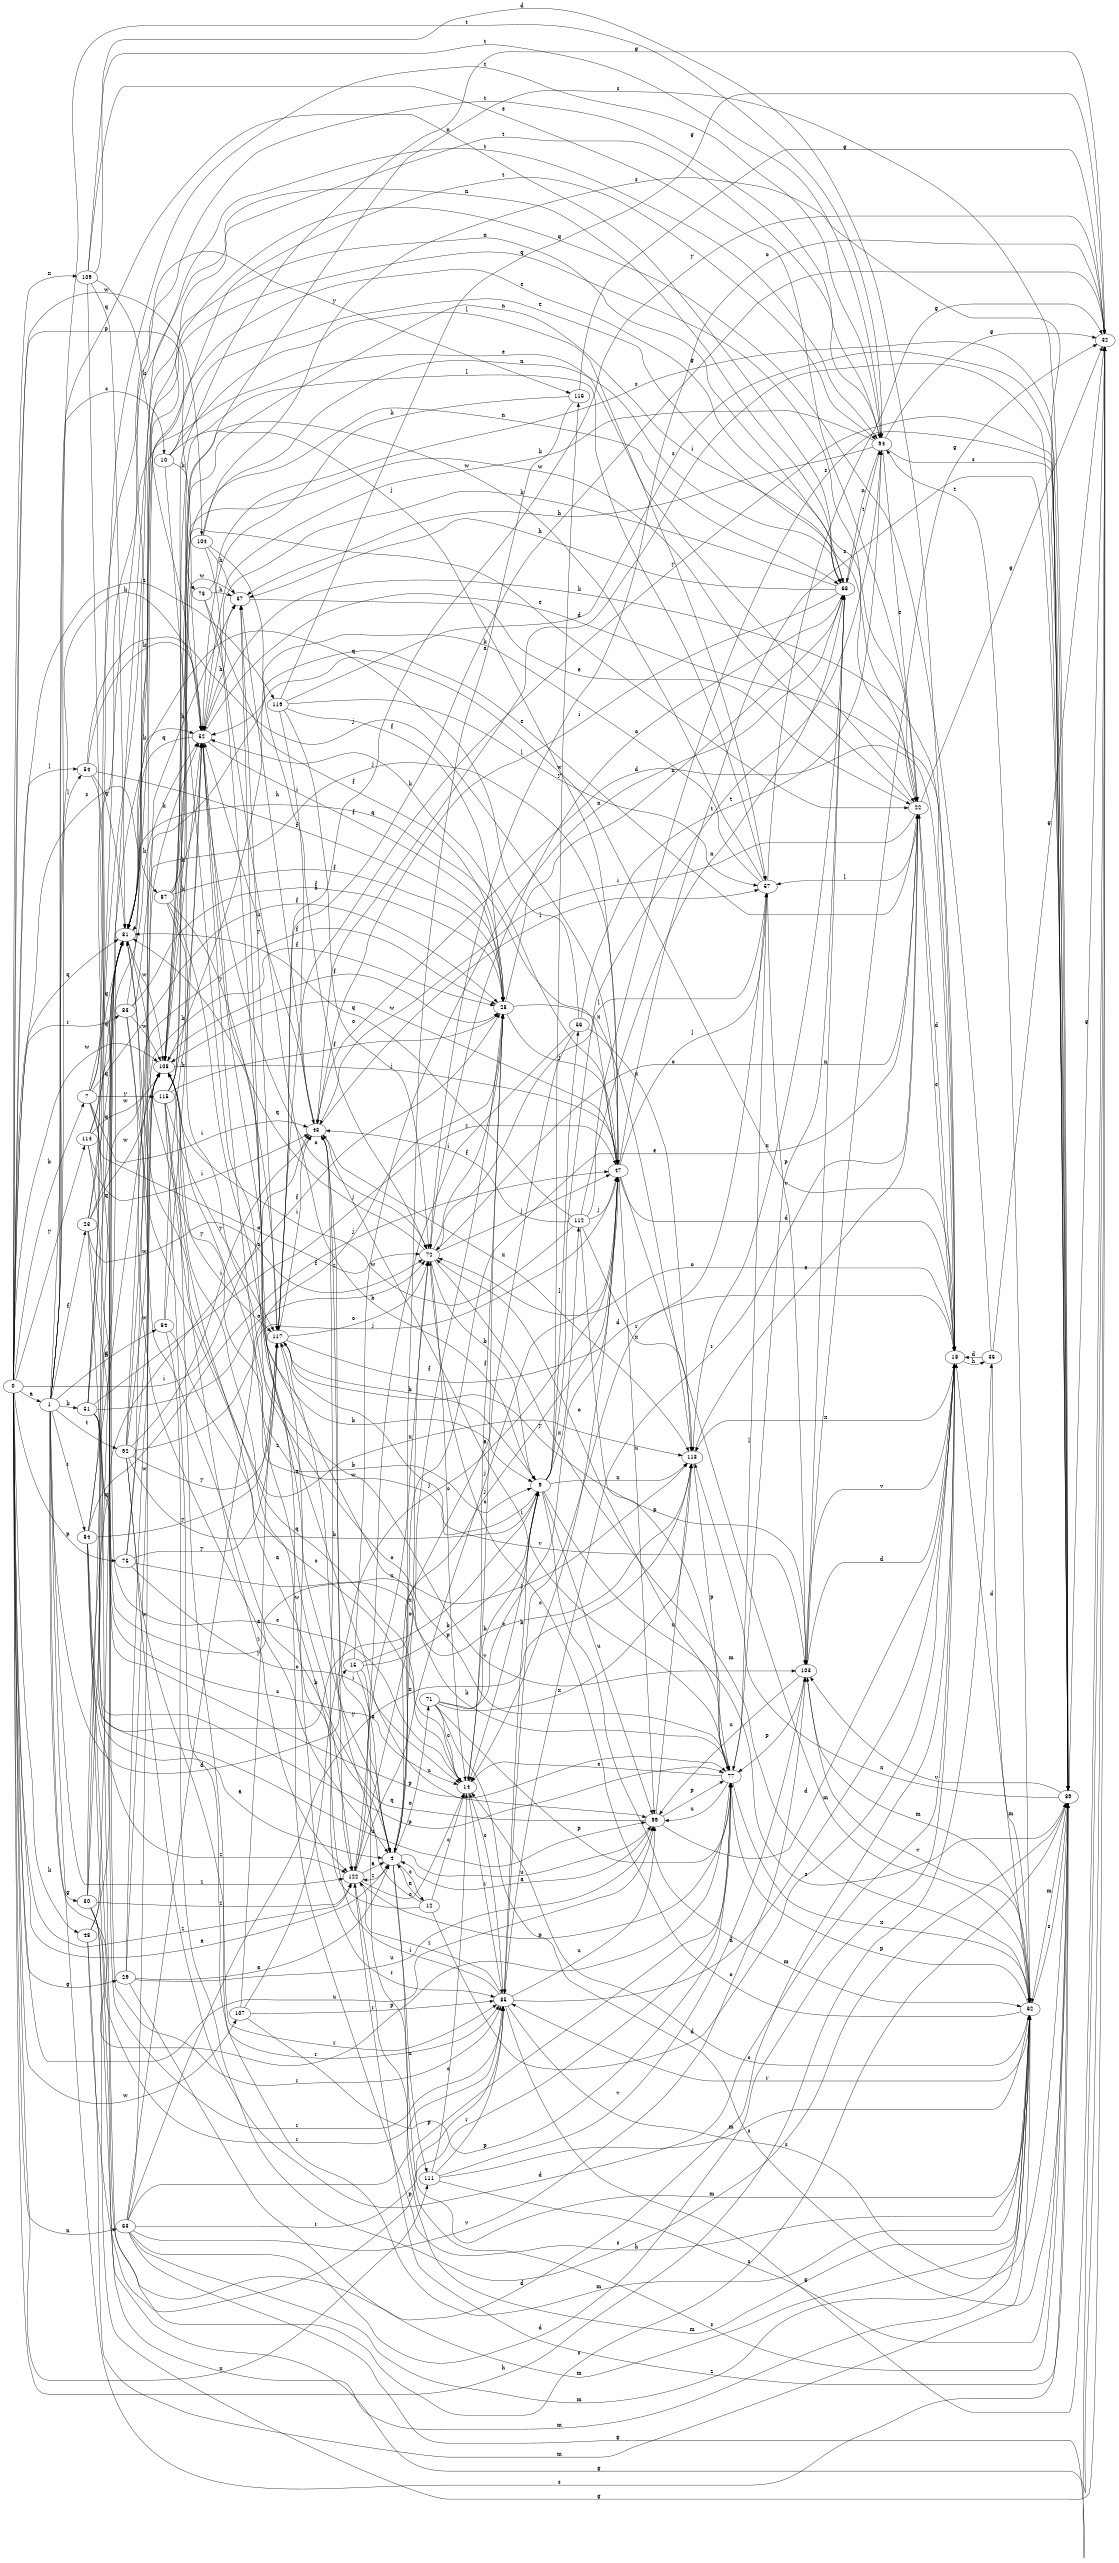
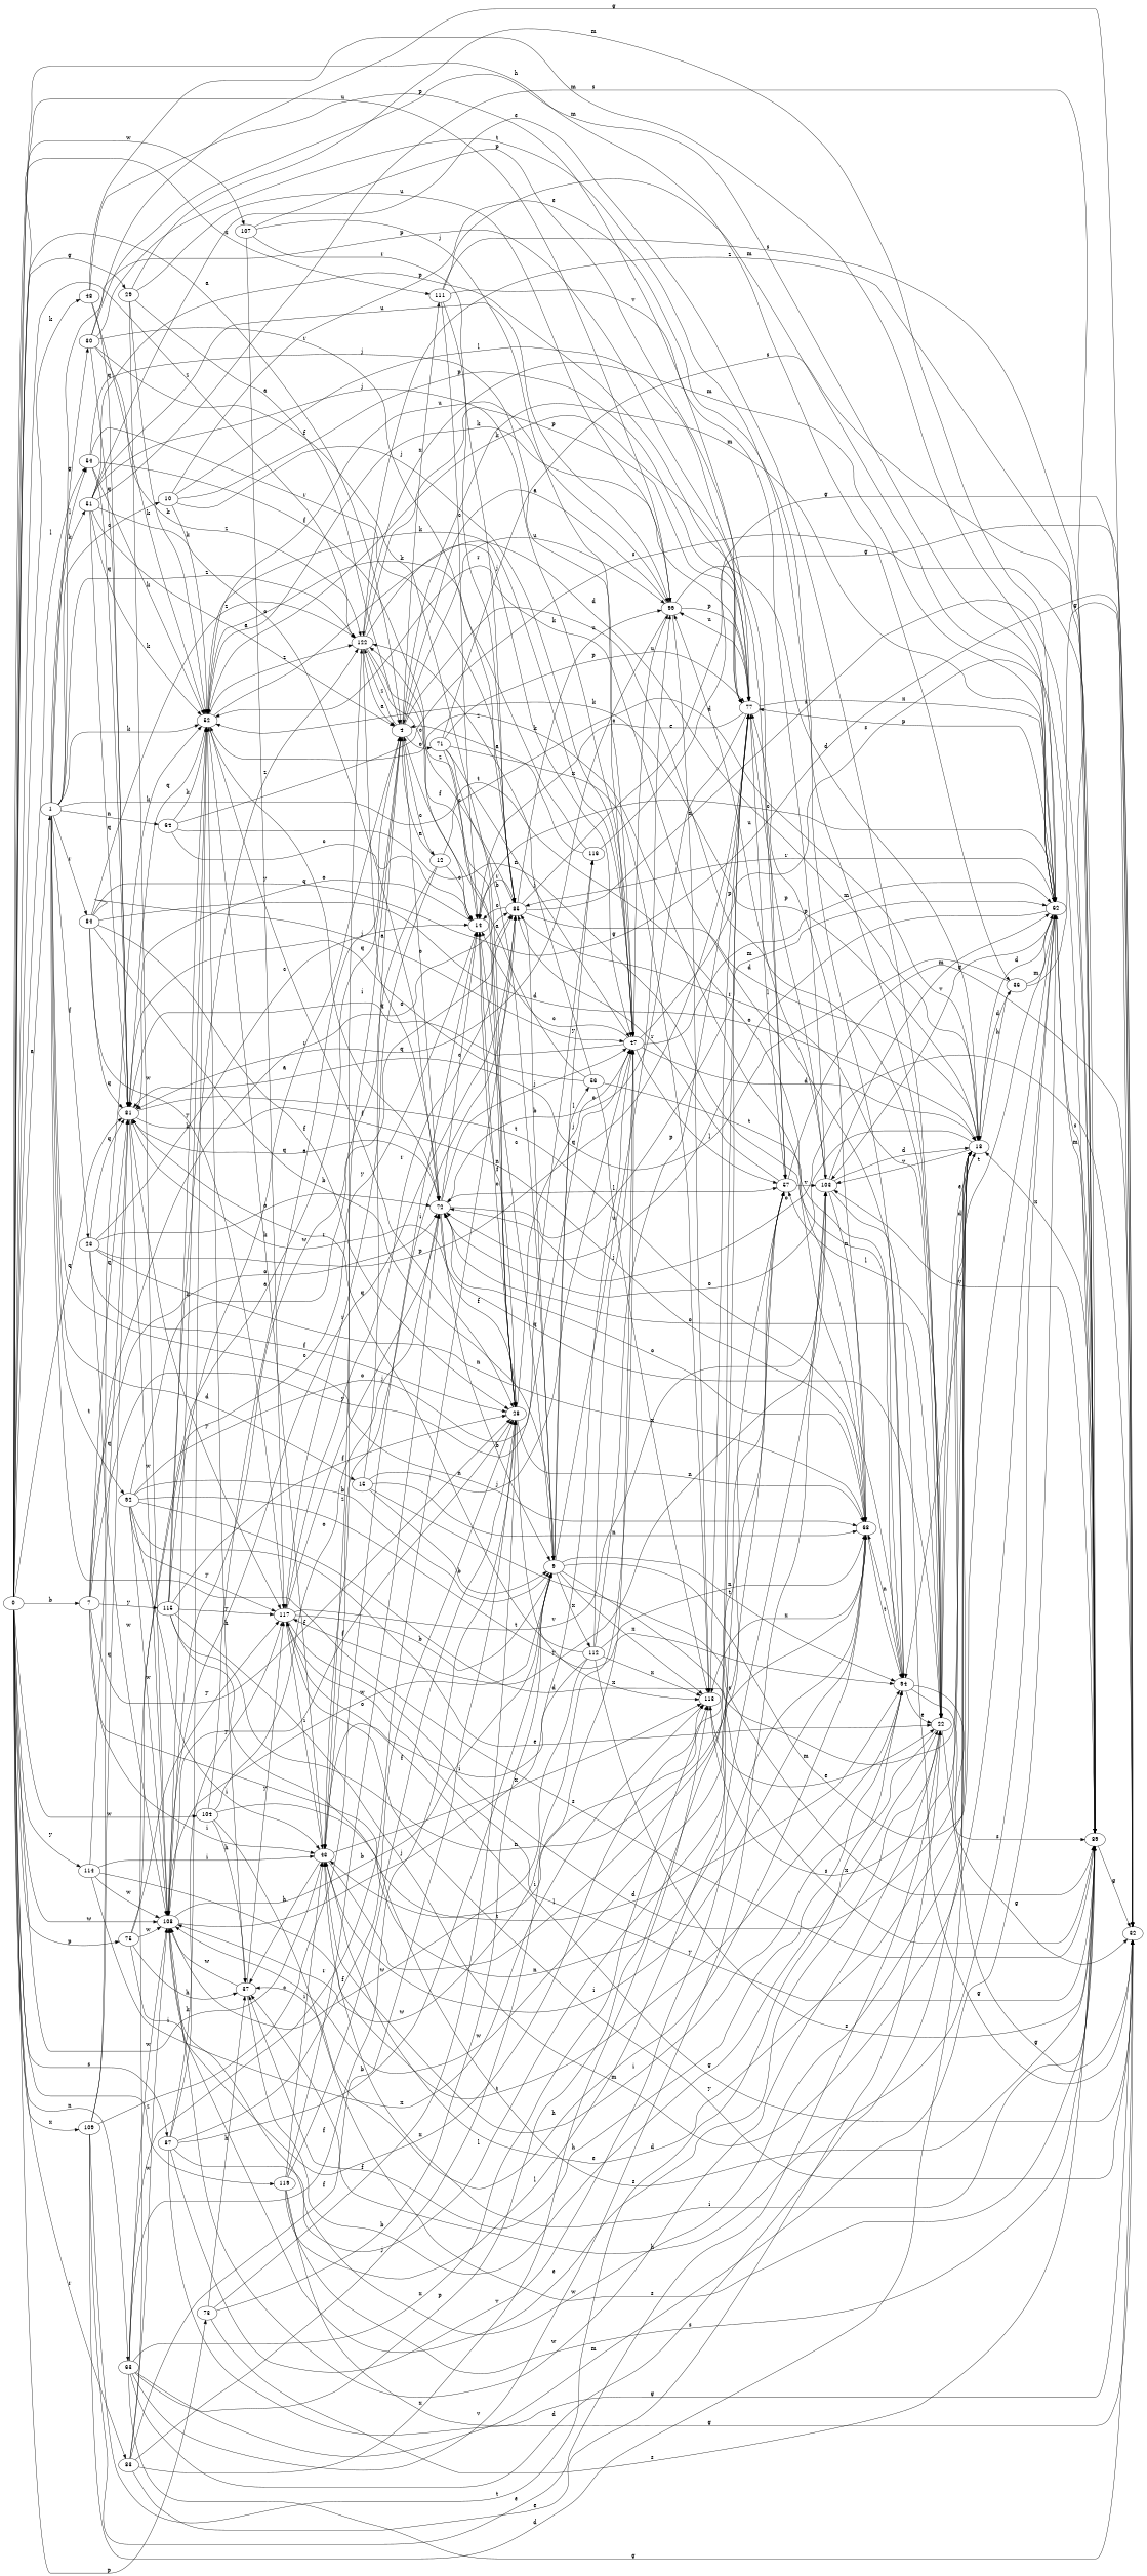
  strict digraph {
    rankdir=LR
    0
    1
    4
    7
    29
    36
    43
    48
    54
    63
    73
    75
    81
    83
    87
    99
    104
    107
    108
    109
    111
    114
    119
    122
    10
    15
    23
    30
    51
    52
    64
    68
    77
    84
    89
    92
    94
    12
    22
    62
    71
    72
    28
    85
    115
    116
    18
    32
    113
    57
    37
    47
    103
    9
    14
    117
    56
    112
    0 -> 1 [label=a]
    0 -> 4 [label=a]
    0 -> 7 [label=b]
    0 -> 29 [label=g]
    0 -> 36 [label=h]
    0 -> 43 [label=i]
    0 -> 48 [label=k]
    0 -> 54 [label=l]
    0 -> 63 [label=n]
    0 -> 73 [label=p]
    0 -> 75 [label=p]
    0 -> 81 [label=q]
    0 -> 83 [label=r]
    0 -> 87 [label=s]
    0 -> 99 [label=u]
    0 -> 104 [label=w]
    0 -> 107 [label=w]
    0 -> 108 [label=w]
    0 -> 109 [label=x]
    0 -> 111 [label=x]
    0 -> 114 [label=y]
    0 -> 119 [label=z]
    0 -> 122 [label=z]
    1 -> 54 [label=l]
    1 -> 122 [label=z]
    1 -> 10 [label=c]
    1 -> 15 [label=d]
    1 -> 23 [label=f]
    1 -> 30 [label=g]
    1 -> 51 [label=k]
    1 -> 52 [label=k]
    1 -> 64 [label=n]
    1 -> 68 [label=n]
    1 -> 77 [label=p]
    1 -> 84 [label=r]
    1 -> 89 [label=s]
    1 -> 92 [label=t]
    1 -> 94 [label=t]
    4 -> 43 [label=i]
    4 -> 99 [label=u]
    4 -> 111 [label=x]
    4 -> 122 [label=z]
    4 -> 12 [label=c]
    4 -> 22 [label=e]
    4 -> 62 [label=m]
    4 -> 71 [label=o]
    4 -> 72 [label=o]
    7 -> 43 [label=i]
    7 -> 81 [label=q]
    7 -> 94 [label=t]
    7 -> 72 [label=o]
    7 -> 28 [label=f]
    7 -> 85 [label=r]
    7 -> 115 [label=y]
    7 -> 116 [label=y]
    29 -> 4 [label=a]
    29 -> 99 [label=u]
    29 -> 108 [label=w]
    29 -> 52 [label=k]
    29 -> 62 [label=m]
    36 -> 81 [label=q]
    36 -> 62 [label=m]
    36 -> 18 [label=d]
    36 -> 32 [label=g]
    43 -> 122 [label=z]
    43 -> 52 [label=k]
    43 -> 18 [label=d]
    43 -> 113 [label=x]
    43 -> 57 [label=l]
    43 -> 37 [label=h]
    48 -> 81 [label=q]
    48 -> 52 [label=k]
    48 -> 77 [label=p]
    48 -> 62 [label=m]
    54 -> 81 [label=q]
    54 -> 52 [label=k]
    54 -> 28 [label=f]
    54 -> 85 [label=r]
    54 -> 47 [label=j]
    63 -> 108 [label=w]
    63 -> 77 [label=p]
    63 -> 62 [label=m]
    63 -> 28 [label=f]
    63 -> 85 [label=r]
    63 -> 18 [label=d]
    63 -> 32 [label=g]
    63 -> 113 [label=x]
    63 -> 103 [label=v]
    73 -> 89 [label=s]
    73 -> 28 [label=f]
    73 -> 37 [label=h]
    73 -> 9 [label=b]
    75 -> 108 [label=w]
    75 -> 113 [label=x]
    75 -> 37 [label=h]
    75 -> 14 [label=c]
    75 -> 117 [label=y]
    81 -> 108 [label=w]
    81 -> 68 [label=n]
    81 -> 94 [label=t]
    81 -> 117 [label=y]
    83 -> 4 [label=a]
    83 -> 108 [label=w]
    83 -> 22 [label=e]
    83 -> 28 [label=f]
    83 -> 113 [label=x]
    83 -> 47 [label=j]
    87 -> 52 [label=k]
    87 -> 28 [label=f]
    87 -> 32 [label=g]
    87 -> 57 [label=l]
    87 -> 103 [label=v]
    87 -> 9 [label=b]
    87 -> 117 [label=y]
    99 -> 4 [label=a]
    99 -> 81 [label=q]
    99 -> 77 [label=p]
    99 -> 18 [label=d]
    99 -> 113 [label=x]
    104 -> 4 [label=a]
    104 -> 68 [label=n]
    104 -> 89 [label=s]
    104 -> 72 [label=o]
    104 -> 37 [label=h]
    107 -> 77 [label=p]
    107 -> 85 [label=r]
    107 -> 47 [label=j]
    107 -> 117 [label=y]
    108 -> 52 [label=k]
    108 -> 22 [label=e]
    108 -> 28 [label=f]
    108 -> 85 [label=r]
    108 -> 47 [label=j]
    108 -> 9 [label=b]
    109 -> 81 [label=q]
    109 -> 52 [label=k]
    109 -> 94 [label=t]
    109 -> 22 [label=e]
    109 -> 18 [label=d]
    109 -> 14 [label=c]
    111 -> 89 [label=s]
    111 -> 62 [label=m]
    111 -> 85 [label=r]
    111 -> 103 [label=v]
    111 -> 14 [label=c]
    114 -> 43 [label=i]
    114 -> 81 [label=q]
    114 -> 108 [label=w]
    114 -> 94 [label=t]
    114 -> 113 [label=x]
    119 -> 43 [label=i]
    119 -> 89 [label=s]
    119 -> 72 [label=o]
    119 -> 28 [label=f]
    119 -> 32 [label=g]
    119 -> 57 [label=l]
    122 -> 4 [label=a]
    122 -> 77 [label=p]
    122 -> 62 [label=m]
    122 -> 72 [label=o]
    122 -> 28 [label=f]
    122 -> 47 [label=j]
    122 -> 14 [label=c]
    10 -> 52 [label=k]
    10 -> 77 [label=p]
    10 -> 22 [label=e]
    10 -> 57 [label=l]
    10 -> 47 [label=j]
    15 -> 4 [label=a]
    15 -> 68 [label=n]
    15 -> 89 [label=s]
    15 -> 47 [label=j]
    15 -> 9 [label=b]
    23 -> 81 [label=q]
    23 -> 108 [label=w]
    23 -> 68 [label=n]
    23 -> 77 [label=p]
    23 -> 72 [label=o]
    23 -> 28 [label=f]
    23 -> 14 [label=c]
    30 -> 81 [label=q]
    30 -> 122 [label=z]
    30 -> 94 [label=t]
    30 -> 62 [label=m]
    30 -> 28 [label=f]
    30 -> 85 [label=r]
    30 -> 32 [label=g]
    51 -> 4 [label=a]
    51 -> 81 [label=q]
    51 -> 99 [label=u]
    51 -> 52 [label=k]
    51 -> 77 [label=p]
    51 -> 89 [label=s]
    51 -> 22 [label=e]
    51 -> 72 [label=o]
    51 -> 47 [label=j]
    52 -> 81 [label=q]
    52 -> 99 [label=u]
    52 -> 122 [label=z]
    52 -> 72 [label=o]
    52 -> 28 [label=f]
    52 -> 18 [label=d]
    52 -> 37 [label=h]
    64 -> 52 [label=k]
    64 -> 68 [label=n]
    64 -> 89 [label=s]
    64 -> 14 [label=c]
    68 -> 43 [label=i]
    68 -> 52 [label=k]
    68 -> 77 [label=p]
    68 -> 94 [label=t]
    68 -> 72 [label=o]
    68 -> 113 [label=x]
    68 -> 37 [label=h]
    77 -> 43 [label=i]
    77 -> 99 [label=u]
    77 -> 52 [label=k]
    77 -> 62 [label=x]
    77 -> 72 [label=o]
    77 -> 57 [label=l]
    77 -> 14 [label=c]
    84 -> 81 [label=q]
    84 -> 122 [label=z]
    84 -> 28 [label=f]
    84 -> 18 [label=d]
    84 -> 32 [label=g]
    84 -> 47 [label=j]
    84 -> 9 [label=b]
    84 -> 117 [label=y]
    89 -> 43 [label=i]
    89 -> 122 [label=z]
    89 -> 62 [label=m]
    89 -> 32 [label=g]
-   89 -> 113 [label=x]
+   89 -> 18 [label=x]
    89 -> 103 [label=v]
    89 -> 117 [label=y]
    92 -> 43 [label=i]
    92 -> 108 [label=w]
    92 -> 94 [label=t]
    92 -> 22 [label=e]
    92 -> 85 [label=r]
    92 -> 18 [label=d]
    92 -> 47 [label=j]
    92 -> 9 [label=b]
    92 -> 117 [label=y]
    94 -> 52 [label=k]
    94 -> 68 [label=n]
    94 -> 89 [label=s]
    94 -> 22 [label=e]
    94 -> 32 [label=g]
    94 -> 37 [label=h]
    12 -> 4 [label=a]
    12 -> 108 [label=w]
    12 -> 18 [label=d]
    12 -> 14 [label=c]
    12 -> 117 [label=y]
    22 -> 43 [label=i]
    22 -> 81 [label=q]
    22 -> 108 [label=w]
    22 -> 72 [label=o]
    22 -> 85 [label=r]
    22 -> 18 [label=d]
    22 -> 32 [label=g]
    22 -> 57 [label=l]
    62 -> 77 [label=p]
    62 -> 89 [label=s]
    62 -> 94 [label=t]
    62 -> 72 [label=o]
    62 -> 85 [label=r]
    62 -> 18 [label=d]
    62 -> 37 [label=h]
    62 -> 103 [label=v]
    62 -> 14 [label=c]
    71 -> 77 [label=p]
    71 -> 89 [label=s]
    71 -> 113 [label=x]
    71 -> 47 [label=j]
    71 -> 9 [label=b]
    71 -> 14 [label=c]
    72 -> 81 [label=q]
    72 -> 62 [label=m]
    72 -> 28 [label=f]
    72 -> 57 [label=l]
    72 -> 47 [label=j]
    72 -> 9 [label=b]
    72 -> 14 [label=c]
    28 -> 68 [label=n]
    28 -> 113 [label=x]
    28 -> 47 [label=j]
    28 -> 14 [label=c]
    85 -> 43 [label=i]
    85 -> 99 [label=u]
    85 -> 122 [label=z]
    85 -> 89 [label=s]
    85 -> 18 [label=d]
    85 -> 32 [label=g]
    85 -> 9 [label=b]
    85 -> 14 [label=c]
    115 -> 4 [label=a]
    115 -> 122 [label=z]
    115 -> 52 [label=k]
    115 -> 68 [label=n]
    115 -> 89 [label=s]
    115 -> 62 [label=m]
    115 -> 28 [label=f]
    115 -> 117 [label=y]
    116 -> 4 [label=a]
    116 -> 52 [label=k]
    116 -> 32 [label=g]
    18 -> 36 [label=h]
    18 -> 108 [label=w]
    18 -> 52 [label=k]
    18 -> 22 [label=e]
    18 -> 72 [label=o]
    18 -> 113 [label=x]
    18 -> 103 [label=v]
    32 -> 72 [label=o]
    32 -> 117 [label=y]
    113 -> 77 [label=p]
    113 -> 22 [label=e]
    57 -> 108 [label=w]
    57 -> 52 [label=k]
    57 -> 85 [label=r]
    57 -> 32 [label=g]
    57 -> 103 [label=v]
    37 -> 108 [label=w]
    37 -> 22 [label=e]
    37 -> 117 [label=y]
    47 -> 81 [label=q]
    47 -> 99 [label=u]
    47 -> 108 [label=w]
    47 -> 52 [label=k]
    47 -> 89 [label=s]
    47 -> 62 [label=m]
    47 -> 18 [label=d]
    47 -> 57 [label=l]
    47 -> 14 [label=c]
    103 -> 99 [label=u]
    103 -> 68 [label=n]
    103 -> 77 [label=p]
    103 -> 62 [label=m]
    103 -> 18 [label=d]
    103 -> 32 [label=g]
    103 -> 117 [label=y]
    9 -> 99 [label=u]
    9 -> 108 [label=w]
    9 -> 89 [label=s]
    9 -> 94 [label=t]
    9 -> 62 [label=m]
    9 -> 116 [label=y]
    9 -> 113 [label=x]
    9 -> 14 [label=c]
    9 -> 56 [label=l]
    9 -> 112 [label=x]
    14 -> 81 [label=q]
    14 -> 28 [label=f]
    14 -> 85 [label=r]
    117 -> 43 [label=i]
    117 -> 72 [label=o]
    117 -> 85 [label=r]
    117 -> 18 [label=d]
    117 -> 32 [label=g]
    117 -> 103 [label=v]
    117 -> 9 [label=b]
    56 -> 4 [label=a]
    56 -> 81 [label=q]
    56 -> 122 [label=z]
    56 -> 94 [label=t]
    56 -> 113 [label=x]
    112 -> 43 [label=i]
    112 -> 81 [label=q]
    112 -> 108 [label=w]
    112 -> 68 [label=n]
    112 -> 77 [label=p]
    112 -> 89 [label=s]
    112 -> 113 [label=x]
    112 -> 47 [label=j]
  }
